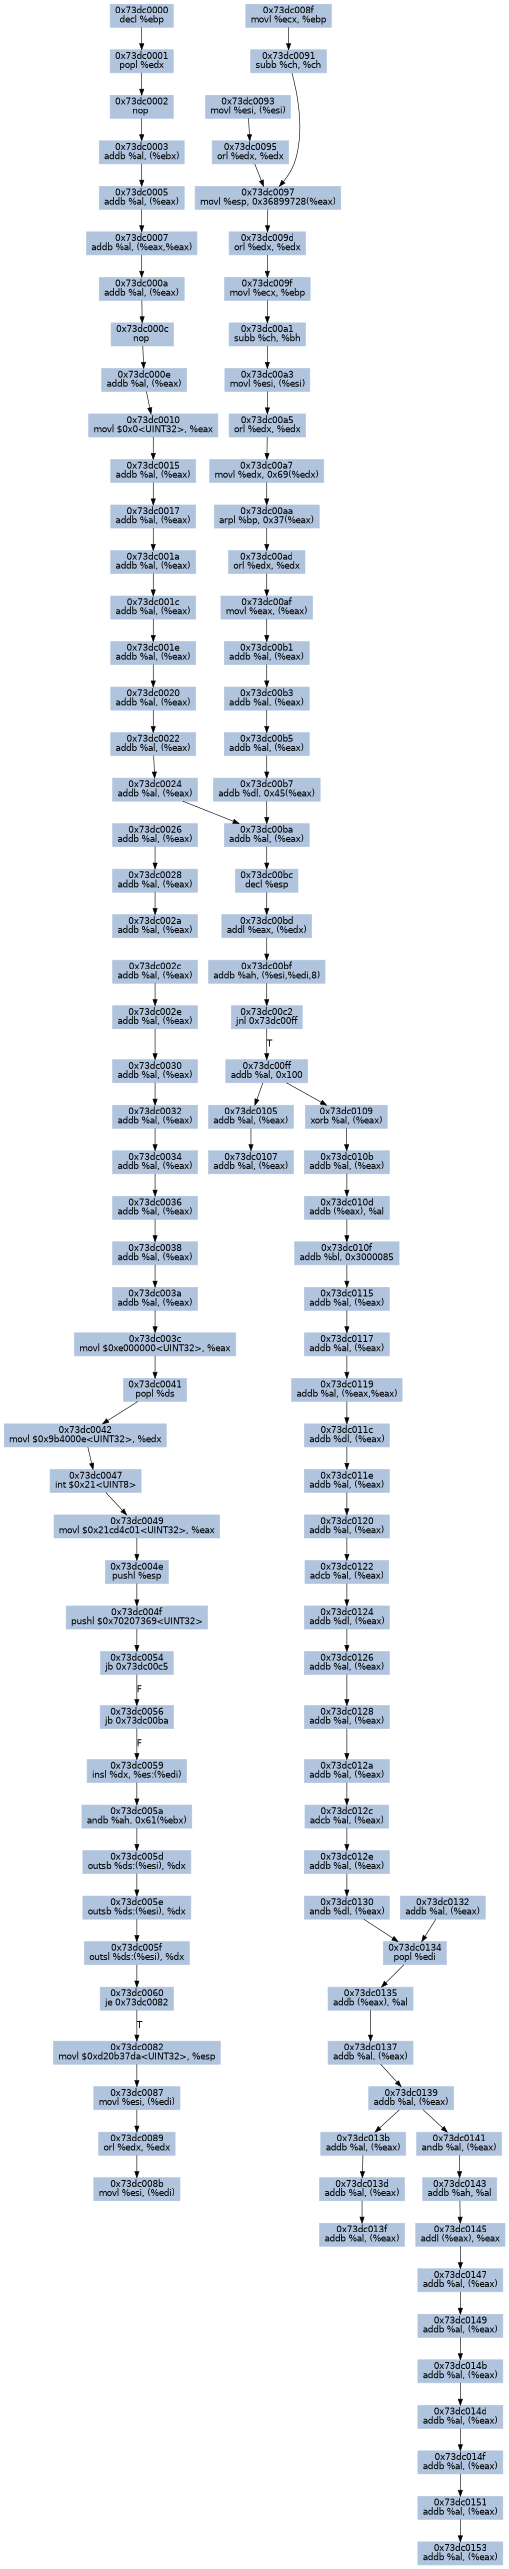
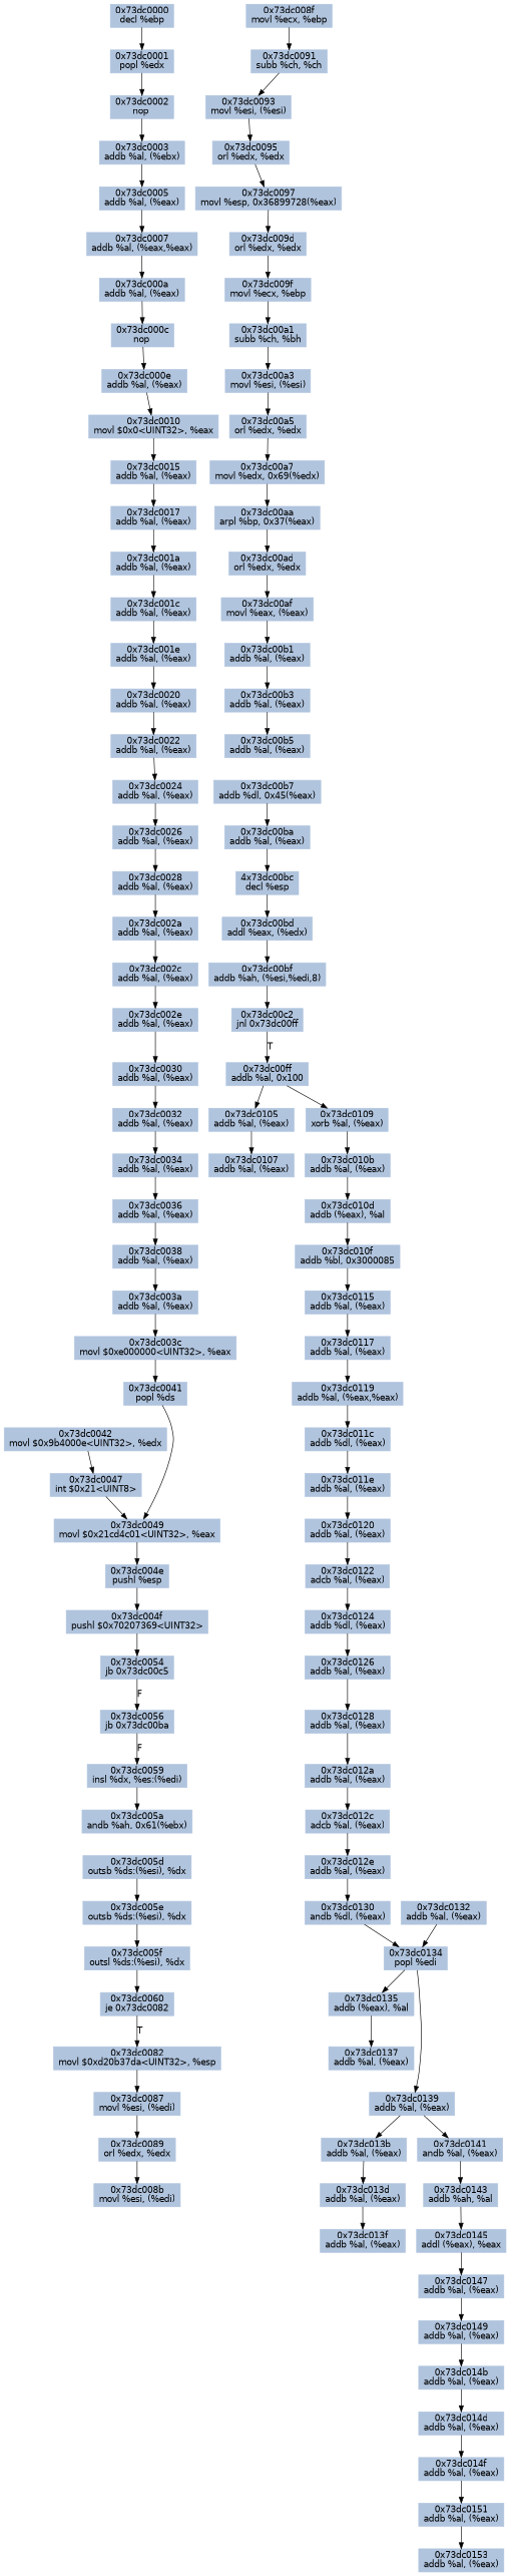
  digraph {
    fontname="DejaVu Sans"
    node [color=lightsteelblue fillcolor=lightsteelblue fontname="DejaVu Sans" shape=rectangle style=filled]
    edge [color="#000000" fontname="DejaVu Sans"]
    n1 [label="0x73dc0000\ndecl %ebp"]
    n2 [label="0x73dc0001\npopl %edx"]
    n3 [label="0x73dc0002\nnop "]
    n4 [label="0x73dc0003\naddb %al, (%ebx)"]
    n5 [label="0x73dc0005\naddb %al, (%eax)"]
    n6 [label="0x73dc0007\naddb %al, (%eax,%eax)"]
    n7 [label="0x73dc000a\naddb %al, (%eax)"]
    n8 [label="0x73dc000c\nnop "]
    n9 [label="0x73dc000e\naddb %al, (%eax)"]
    n10 [label="0x73dc0010\nmovl $0x0<UINT32>, %eax"]
    n11 [label="0x73dc0015\naddb %al, (%eax)"]
    n12 [label="0x73dc0017\naddb %al, (%eax)"]
    n13 [label="0x73dc001a\naddb %al, (%eax)"]
    n14 [label="0x73dc001c\naddb %al, (%eax)"]
    n15 [label="0x73dc001e\naddb %al, (%eax)"]
    n16 [label="0x73dc0020\naddb %al, (%eax)"]
    n17 [label="0x73dc0022\naddb %al, (%eax)"]
    n18 [label="0x73dc0024\naddb %al, (%eax)"]
    n19 [label="0x73dc0026\naddb %al, (%eax)"]
    n20 [label="0x73dc0028\naddb %al, (%eax)"]
    n21 [label="0x73dc002a\naddb %al, (%eax)"]
    n22 [label="0x73dc002c\naddb %al, (%eax)"]
    n23 [label="0x73dc002e\naddb %al, (%eax)"]
    n24 [label="0x73dc0030\naddb %al, (%eax)"]
    n25 [label="0x73dc0032\naddb %al, (%eax)"]
    n26 [label="0x73dc0034\naddb %al, (%eax)"]
    n27 [label="0x73dc0036\naddb %al, (%eax)"]
    n28 [label="0x73dc0038\naddb %al, (%eax)"]
    n29 [label="0x73dc003a\naddb %al, (%eax)"]
    n30 [label="0x73dc003c\nmovl $0xe000000<UINT32>, %eax"]
    n31 [label="0x73dc0041\npopl %ds"]
    n32 [label="0x73dc0042\nmovl $0x9b4000e<UINT32>, %edx"]
    n33 [label="0x73dc0047\nint $0x21<UINT8>"]
    n34 [label="0x73dc0049\nmovl $0x21cd4c01<UINT32>, %eax"]
    n35 [label="0x73dc004e\npushl %esp"]
    n36 [label="0x73dc004f\npushl $0x70207369<UINT32>"]
    n37 [label="0x73dc0054\njb 0x73dc00c5"]
    n38 [label="0x73dc0056\njb 0x73dc00ba"]
    n39 [label="0x73dc0059\ninsl %dx, %es:(%edi)"]
    n40 [label="0x73dc005a\nandb %ah, 0x61(%ebx)"]
    n41 [label="0x73dc005d\noutsb %ds:(%esi), %dx"]
    n42 [label="0x73dc005e\noutsb %ds:(%esi), %dx"]
    n43 [label="0x73dc005f\noutsl %ds:(%esi), %dx"]
    n44 [label="0x73dc0060\nje 0x73dc0082"]
    n45 [label="0x73dc0082\nmovl $0xd20b37da<UINT32>, %esp"]
    n46 [label="0x73dc0087\nmovl %esi, (%edi)"]
    n47 [label="0x73dc0089\norl %edx, %edx"]
    n48 [label="0x73dc008b\nmovl %esi, (%edi)"]
    n49 [label="0x73dc008f\nmovl %ecx, %ebp"]
    n50 [label="0x73dc0091\nsubb %ch, %ch"]
    n51 [label="0x73dc0093\nmovl %esi, (%esi)"]
    n52 [label="0x73dc0095\norl %edx, %edx"]
    n53 [label="0x73dc0097\nmovl %esp, 0x36899728(%eax)"]
    n54 [label="0x73dc009d\norl %edx, %edx"]
    n55 [label="0x73dc009f\nmovl %ecx, %ebp"]
    n56 [label="0x73dc00a1\nsubb %ch, %bh"]
    n57 [label="0x73dc00a3\nmovl %esi, (%esi)"]
    n58 [label="0x73dc00a5\norl %edx, %edx"]
    n59 [label="0x73dc00a7\nmovl %edx, 0x69(%edx)"]
    n60 [label="0x73dc00aa\narpl %bp, 0x37(%eax)"]
    n61 [label="0x73dc00ad\norl %edx, %edx"]
    n62 [label="0x73dc00af\nmovl %eax, (%eax)"]
    n63 [label="0x73dc00b1\naddb %al, (%eax)"]
    n64 [label="0x73dc00b3\naddb %al, (%eax)"]
    n65 [label="0x73dc00b5\naddb %al, (%eax)"]
    n66 [label="0x73dc00b7\naddb %dl, 0x45(%eax)"]
    n67 [label="0x73dc00ba\naddb %al, (%eax)"]
-   n68 [label="0x73dc00bc\ndecl %esp"]
+   n68 [label="4x73dc00bc\ndecl %esp"]
    n69 [label="0x73dc00bd\naddl %eax, (%edx)"]
    n70 [label="0x73dc00bf\naddb %ah, (%esi,%edi,8)"]
    n71 [label="0x73dc00c2\njnl 0x73dc00ff"]
    n72 [label="0x73dc00ff\naddb %al, 0x100"]
    n73 [label="0x73dc0105\naddb %al, (%eax)"]
    n74 [label="0x73dc0109\nxorb %al, (%eax)"]
    n75 [label="0x73dc0107\naddb %al, (%eax)"]
    n76 [label="0x73dc010b\naddb %al, (%eax)"]
    n77 [label="0x73dc010d\naddb (%eax), %al"]
    n78 [label="0x73dc010f\naddb %bl, 0x3000085"]
    n79 [label="0x73dc0115\naddb %al, (%eax)"]
    n80 [label="0x73dc0117\naddb %al, (%eax)"]
    n81 [label="0x73dc0119\naddb %al, (%eax,%eax)"]
    n82 [label="0x73dc011c\naddb %dl, (%eax)"]
    n83 [label="0x73dc011e\naddb %al, (%eax)"]
    n84 [label="0x73dc0120\naddb %al, (%eax)"]
    n85 [label="0x73dc0122\nadcb %al, (%eax)"]
    n86 [label="0x73dc0124\naddb %dl, (%eax)"]
    n87 [label="0x73dc0126\naddb %al, (%eax)"]
    n88 [label="0x73dc0128\naddb %al, (%eax)"]
    n89 [label="0x73dc012a\naddb %al, (%eax)"]
    n90 [label="0x73dc012c\nadcb %al, (%eax)"]
    n91 [label="0x73dc012e\naddb %al, (%eax)"]
    n92 [label="0x73dc0130\nandb %dl, (%eax)"]
    n93 [label="0x73dc0134\npopl %edi"]
    n94 [label="0x73dc0132\naddb %al, (%eax)"]
    n95 [label="0x73dc0135\naddb (%eax), %al"]
    n96 [label="0x73dc0137\naddb %al, (%eax)"]
    n97 [label="0x73dc0139\naddb %al, (%eax)"]
    n98 [label="0x73dc013b\naddb %al, (%eax)"]
    n99 [label="0x73dc0141\nandb %al, (%eax)"]
    n100 [label="0x73dc013d\naddb %al, (%eax)"]
    n101 [label="0x73dc013f\naddb %al, (%eax)"]
    n102 [label="0x73dc0143\naddb %ah, %al"]
    n103 [label="0x73dc0145\naddl (%eax), %eax"]
    n104 [label="0x73dc0147\naddb %al, (%eax)"]
    n105 [label="0x73dc0149\naddb %al, (%eax)"]
    n106 [label="0x73dc014b\naddb %al, (%eax)"]
    n107 [label="0x73dc014d\naddb %al, (%eax)"]
    n108 [label="0x73dc014f\naddb %al, (%eax)"]
    n109 [label="0x73dc0151\naddb %al, (%eax)"]
    n110 [label="0x73dc0153\naddb %al, (%eax)"]
    n1 -> n2
    n2 -> n3
    n3 -> n4
    n4 -> n5
    n5 -> n6
    n6 -> n7
    n7 -> n8
    n8 -> n9
    n9 -> n10
    n10 -> n11
    n11 -> n12
    n12 -> n13
    n13 -> n14
    n14 -> n15
    n15 -> n16
    n16 -> n17
    n17 -> n18
-   n18 -> n67
+   n18 -> n19
    n19 -> n20
    n20 -> n21
+   n21 -> n22
    n22 -> n23
    n23 -> n24
    n24 -> n25
    n25 -> n26
    n26 -> n27
    n27 -> n28
    n28 -> n29
    n29 -> n30
    n30 -> n31
-   n31 -> n32
+   n31 -> n34
    n32 -> n33
    n33 -> n34
    n34 -> n35
    n35 -> n36
    n36 -> n37
    n37 -> n38 [label=F]
    n38 -> n39 [label=F]
    n39 -> n40
-   n40 -> n41
    n41 -> n42
    n42 -> n43
    n43 -> n44
    n44 -> n45 [label=T]
    n45 -> n46
    n46 -> n47
    n47 -> n48
    n49 -> n50
-   n50 -> n53
+   n50 -> n51
    n51 -> n52
    n52 -> n53
    n53 -> n54
    n54 -> n55
    n55 -> n56
    n56 -> n57
    n57 -> n58
    n58 -> n59
    n59 -> n60
    n60 -> n61
    n61 -> n62
    n62 -> n63
    n63 -> n64
    n64 -> n65
-   n65 -> n66
    n66 -> n67
    n67 -> n68
    n68 -> n69
    n69 -> n70
    n70 -> n71
    n71 -> n72 [label=T]
    n72 -> n73
    n72 -> n74
    n73 -> n75
    n74 -> n76
    n76 -> n77
    n77 -> n78
    n78 -> n79
    n79 -> n80
    n80 -> n81
    n81 -> n82
    n82 -> n83
    n83 -> n84
    n84 -> n85
    n85 -> n86
    n86 -> n87
    n87 -> n88
    n88 -> n89
    n89 -> n90
    n90 -> n91
    n91 -> n92
    n92 -> n93
    n93 -> n95
    n94 -> n93
    n95 -> n96
-   n96 -> n97
+   n93 -> n97
    n97 -> n98
    n97 -> n99
    n98 -> n100
    n99 -> n102
    n100 -> n101
    n102 -> n103
    n103 -> n104
    n104 -> n105
    n105 -> n106
    n106 -> n107
    n107 -> n108
    n108 -> n109
    n109 -> n110
  }
